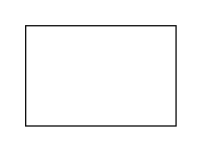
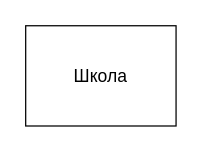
  <mxCell id="0" />
  <mxCell id="1" parent="0" />
  <mxCell id="2" value="" style="rounded=0;whiteSpace=wrap;html=1;" vertex="1" parent="1"><mxGeometry x="20" y="20" width="120" height="80" as="geometry" /></mxCell>
+ <mxCell id="3" value="Школа" style="text;html=1;align=center;verticalAlign=middle;whiteSpace=wrap;rounded=0;fontSize=14;" vertex="1" parent="1"><mxGeometry x="20" y="25" width="120" height="70" as="geometry" /></mxCell>
